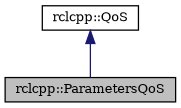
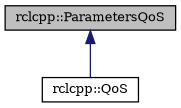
  digraph {
    fontname="DejaVu Serif"
    node [color=black fontname="DejaVu Serif" fontsize=10 shape=record style=filled]
    n1 [fillcolor=grey75 fontcolor=black height=0.2 label="rclcpp::ParametersQoS" width=0.4]
    n2 [fillcolor=white height=0.2 label="rclcpp::QoS" width=0.4]
-   n2 -> n1 [color=midnightblue dir=back fontname="DejaVu Serif" fontsize=10 labelfontname=Helvetica labelfontsize=10 style=solid]
+   n1 -> n2 [color=midnightblue dir=back fontname="DejaVu Serif" fontsize=10 labelfontname=Helvetica labelfontsize=10 style=solid]
  }
